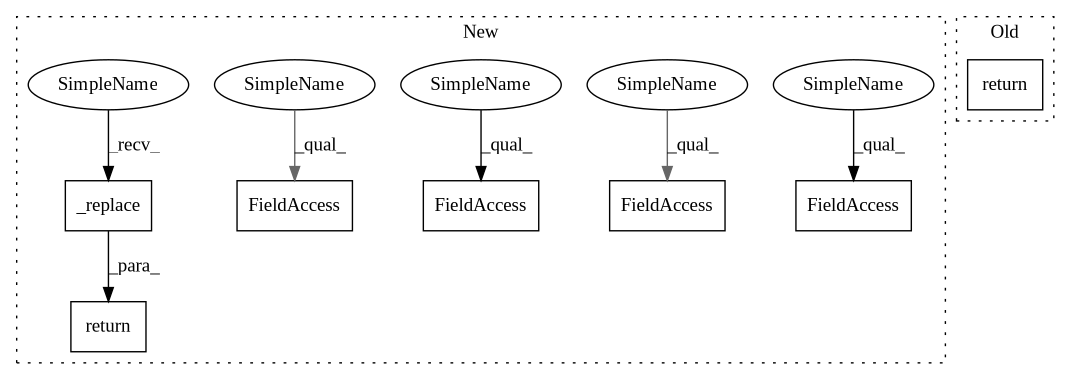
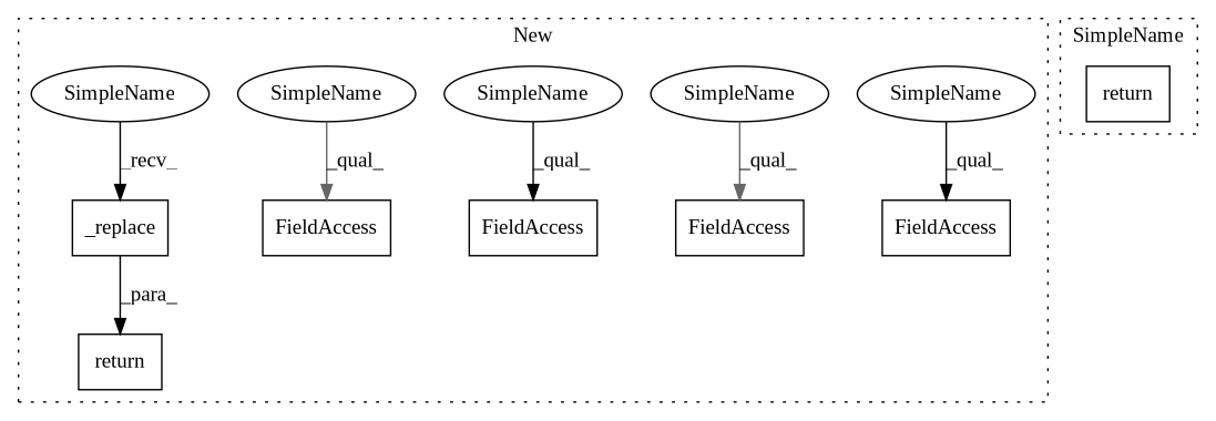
  digraph {
    fontname="Liberation Serif"
    node [a=42 l=6 s=2980 shape=box fontname="Liberation Serif"]
    edge [color=black fontname="Liberation Serif"]
    n1 [a=32 l="9,1" label=_replace s="2939,2996"]
    n2 [a=41 l=7 label=return s=2914]
    n3 [a=22 l=15 label=FieldAccess]
    n4 [a=22 l=15 label=FieldAccess s=3044]
    n5 [a=22 l=15 label=FieldAccess s=2964]
    n6 [a=22 l=15 label=FieldAccess s=2881]
    n7 [label=SimpleName s=3044 shape=ellipse]
    n8 [label=SimpleName s=2881 shape=ellipse]
    n9 [label=SimpleName s=2964 shape=ellipse]
    n10 [label=SimpleName shape=ellipse]
    n11 [label=SimpleName s=2932 shape=ellipse]
    n12 [a=41 l=7 label=return s=2741]
    subgraph cluster_1 {
      label=New
      style=dotted
      n1
      n2
      n3
      n4
      n5
      n6
      n7
      n8
      n9
      n10
      n11
    }
    subgraph cluster_2 {
-     label=Old
+     label=SimpleName
      style=dotted
      n12
    }
    n1 -> n2 [label=_para_]
    n7 -> n4 [label=_qual_]
    n8 -> n6 [label=_qual_ color=gray40]
    n9 -> n5 [label=_qual_]
    n10 -> n3 [label=_qual_ color=gray40]
    n11 -> n1 [label=_recv_]
  }
